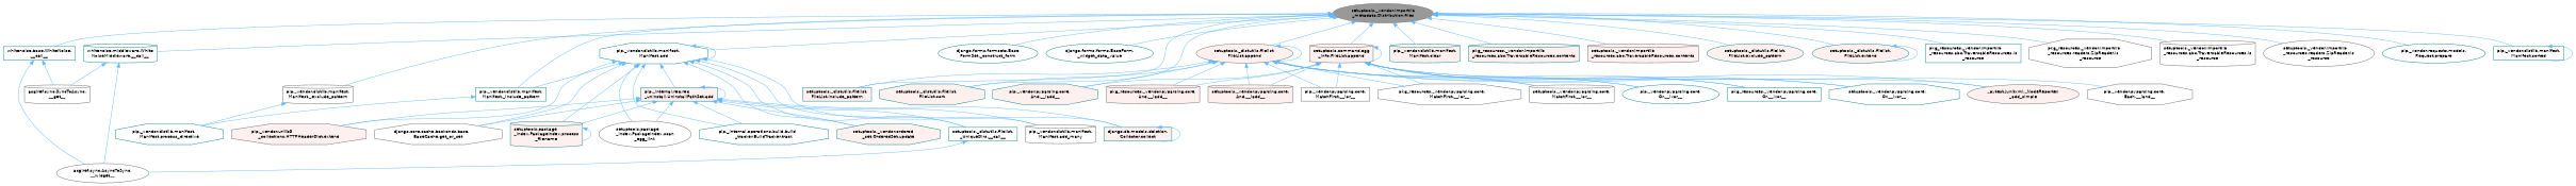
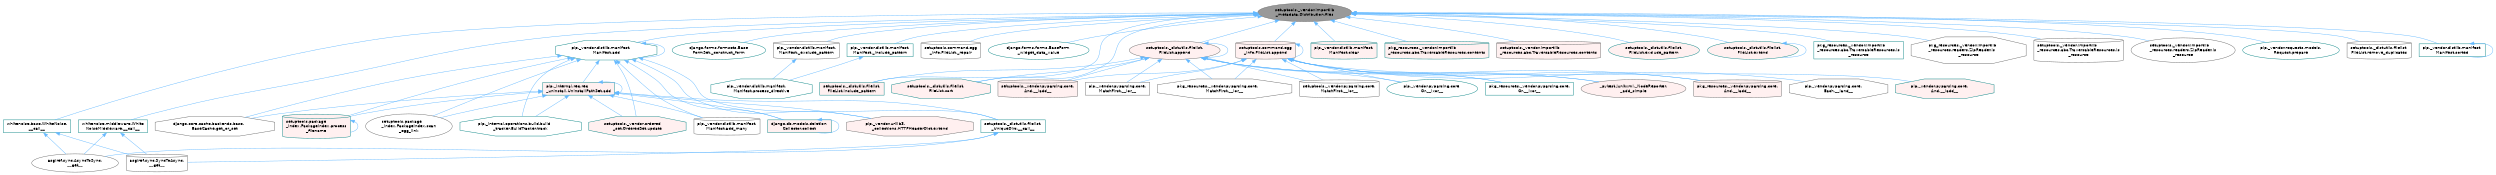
  digraph {
    fontname="DejaVu Sans"
    rankdir=TB
    node [color=teal fillcolor=white fontname="DejaVu Sans" fontsize=10 shape=cylinder style=filled]
    edge [color=steelblue1 dir=back fontname="DejaVu Sans" fontsize=10 labelfontname=Helvetica labelfontsize=10 style=solid]
    n1 [color=gray40 fillcolor=grey60 fontcolor=black height=0.2 label="setuptools._vendor.importlib\l_metadata.Distribution.files" shape=ellipse width=0.4]
    n2 [height=0.2 label="whitenoise.base.WhiteNoise.\l__call__" shape=box width=0.4]
-   n3 [height=0.2 label="whitenoise.middleware.White\lNoiseMiddleware.__call__" width=0.4]
+   n3 [height=0.2 label="whitenoise.middleware.White\lNoiseMiddleware.__call__" shape=box width=0.4]
    n4 [height=0.2 label="django.forms.formsets.Base\lFormSet._construct_form" shape=ellipse width=0.4]
    n5 [color=gray40 height=0.2 label="pip._vendor.distlib.manifest.\lManifest._exclude_pattern" width=0.4]
    n6 [height=0.2 label="pip._vendor.distlib.manifest.\lManifest._include_pattern" shape=box width=0.4]
+   n7 [color=gray40 height=0.2 label="setuptools.command.egg\l_info.FileList._repair" width=0.4]
    n8 [height=0.2 label="django.forms.forms.BaseForm.\l_widget_data_value" shape=ellipse width=0.4]
    n9 [height=0.2 label="pip._vendor.distlib.manifest.\lManifest.add" shape=octagon width=0.4]
    n10 [color=gray40 fillcolor="#FFF0F0" height=0.2 label="setuptools._distutils.filelist.\lFileList.append" shape=ellipse width=0.4]
    n11 [fillcolor="#FFF0F0" height=0.2 label="setuptools._distutils.filelist.\lFileList.include_pattern" shape=box width=0.4]
    n12 [fillcolor="#FFF0F0" height=0.2 label="setuptools._distutils.filelist.\lFileList.sort" shape=octagon width=0.4]
    n13 [color=gray40 fillcolor="#FFF0F0" height=0.2 label="setuptools.command.egg\l_info.FileList.append" width=0.4]
    n14 [fillcolor="#FFF0F0" height=0.2 label="pip._vendor.distlib.manifest.\lManifest.clear" width=0.4]
    n15 [fillcolor="#FFF0F0" height=0.2 label="pkg_resources._vendor.importlib\l_resources.abc.TraversableResources.contents" width=0.4]
    n16 [color=gray40 fillcolor="#FFF0F0" height=0.2 label="setuptools._vendor.importlib\l_resources.abc.TraversableResources.contents" width=0.4]
    n17 [fillcolor="#FFF0F0" height=0.2 label="setuptools._distutils.filelist.\lFileList.exclude_pattern" shape=ellipse width=0.4]
    n18 [fillcolor="#FFF0F0" height=0.2 label="setuptools._distutils.filelist.\lFileList.extend" shape=ellipse width=0.4]
    n19 [height=0.2 label="pkg_resources._vendor.importlib\l_resources.abc.TraversableResources.is\l_resource" shape=box width=0.4]
    n20 [color=gray40 height=0.2 label="pkg_resources._vendor.importlib\l_resources.readers.ZipReader.is\l_resource" shape=octagon width=0.4]
    n21 [color=gray40 height=0.2 label="setuptools._vendor.importlib\l_resources.abc.TraversableResources.is\l_resource" width=0.4]
    n22 [color=gray40 height=0.2 label="setuptools._vendor.importlib\l_resources.readers.ZipReader.is\l_resource" shape=ellipse width=0.4]
    n23 [height=0.2 label="pip._vendor.requests.models.\lRequest.prepare" shape=ellipse width=0.4]
+   n24 [color=gray40 height=0.2 label="setuptools._distutils.filelist.\lFileList.remove_duplicates" width=0.4]
    n25 [height=0.2 label="pip._vendor.distlib.manifest.\lManifest.sorted" shape=box width=0.4]
-   n26 [color=gray40 height=0.2 label="asgiref.sync.AsyncToSync.\l__widget__" shape=ellipse width=0.4]
+   n26 [color=gray40 height=0.2 label="asgiref.sync.AsyncToSync.\l__get__" shape=ellipse width=0.4]
    n27 [color=gray40 height=0.2 label="asgiref.sync.SyncToAsync.\l__get__" width=0.4]
    n28 [height=0.2 label="pip._vendor.distlib.manifest.\lManifest.process_directive" shape=octagon width=0.4]
    n29 [height=0.2 label="setuptools._distutils.filelist.\l_UniqueDirs.__call__" shape=box width=0.4]
    n30 [fillcolor="#FFF0F0" height=0.2 label="pip._internal.req.req\l_uninstall.UninstallPathSet.add" shape=box width=0.4]
    n31 [color=gray40 height=0.2 label="pip._vendor.distlib.manifest.\lManifest.add_many" width=0.4]
    n32 [fillcolor="#FFF0F0" height=0.2 label="django.db.models.deletion.\lCollector.collect" shape=box width=0.4]
    n33 [color=gray40 fillcolor="#FFF0F0" height=0.2 label="pip._vendor.urllib3.\l_collections.HTTPHeaderDict.extend" shape=octagon width=0.4]
    n34 [color=gray40 height=0.2 label="django.core.cache.backends.base.\lBaseCache.get_or_set" shape=octagon width=0.4]
    n35 [fillcolor="#FFF0F0" height=0.2 label="setuptools.package\l_index.PackageIndex.process\l_filename" width=0.4]
    n36 [color=gray40 height=0.2 label="setuptools.package\l_index.PackageIndex.scan\l_egg_link" shape=ellipse width=0.4]
    n37 [height=0.2 label="pip._internal.operations.build.build\l_tracker.BuildTracker.track" shape=octagon width=0.4]
    n38 [fillcolor="#FFF0F0" height=0.2 label="setuptools._vendor.ordered\l_set.OrderedSet.update" shape=octagon width=0.4]
    n39 [fillcolor="#FFF0F0" height=0.2 label="pip._vendor.pyparsing.core.\lAnd.__iadd__" shape=octagon width=0.4]
    n40 [color=gray40 fillcolor="#FFF0F0" height=0.2 label="pkg_resources._vendor.pyparsing.core.\lAnd.__iadd__" width=0.4]
    n41 [color=gray40 fillcolor="#FFF0F0" height=0.2 label="setuptools._vendor.pyparsing.core.\lAnd.__iadd__" width=0.4]
    n42 [color=gray40 height=0.2 label="pip._vendor.pyparsing.core.\lMatchFirst.__ior__" shape=box width=0.4]
    n43 [color=gray40 height=0.2 label="pkg_resources._vendor.pyparsing.core.\lMatchFirst.__ior__" shape=octagon width=0.4]
    n44 [color=gray40 height=0.2 label="setuptools._vendor.pyparsing.core.\lMatchFirst.__ior__" width=0.4]
    n45 [height=0.2 label="pip._vendor.pyparsing.core.\lOr.__ixor__" shape=ellipse width=0.4]
    n46 [height=0.2 label="pkg_resources._vendor.pyparsing.core.\lOr.__ixor__" shape=box width=0.4]
-   n47 [height=0.2 label="setuptools._vendor.pyparsing.core.\lOr.__ixor__" shape=octagon width=0.4]
    n48 [color=gray40 fillcolor="#FFF0F0" height=0.2 label="_pytest.junitxml._NodeReporter.\l_add_simple" shape=ellipse width=0.4]
    n49 [color=gray40 height=0.2 label="pip._vendor.pyparsing.core.\lEach.__iand__" shape=octagon width=0.4]
    n1 -> n2
    n1 -> n3
    n1 -> n4
    n1 -> n5
    n1 -> n6
+   n1 -> n7
    n1 -> n8
    n1 -> n9
    n1 -> n10
    n1 -> n11
    n1 -> n12
    n1 -> n13
    n1 -> n14
    n1 -> n15
    n1 -> n16
    n1 -> n17
    n1 -> n18
    n1 -> n19
    n1 -> n20
    n1 -> n21
    n1 -> n22
    n1 -> n23
+   n1 -> n24
    n1 -> n25
    n2 -> n26
    n2 -> n27
    n3 -> n26
    n3 -> n27
    n5 -> n28
    n6 -> n28
-   n9 -> n6
    n9 -> n9
    n9 -> n29
    n9 -> n30
    n9 -> n31
    n9 -> n32
    n9 -> n33
    n9 -> n34
    n9 -> n35
    n9 -> n36
    n9 -> n37
    n9 -> n38
    n10 -> n10
    n10 -> n11
    n10 -> n12
-   n10 -> n39
    n10 -> n40
    n10 -> n41
    n10 -> n42
    n10 -> n43
    n10 -> n44
    n10 -> n45
    n10 -> n46
-   n10 -> n47
    n10 -> n48
    n13 -> n13
    n13 -> n39
    n13 -> n40
    n13 -> n41
    n13 -> n42
    n13 -> n43
    n13 -> n44
    n13 -> n45
    n13 -> n46
-   n13 -> n47
    n13 -> n48
    n13 -> n49
    n18 -> n18
    n25 -> n25
    n29 -> n26
+   n29 -> n27
    n30 -> n29
    n30 -> n30
    n30 -> n31
    n30 -> n32
    n30 -> n33
    n30 -> n34
    n30 -> n35
    n30 -> n36
    n30 -> n37
    n30 -> n38
    n32 -> n32
    n35 -> n35
  }
